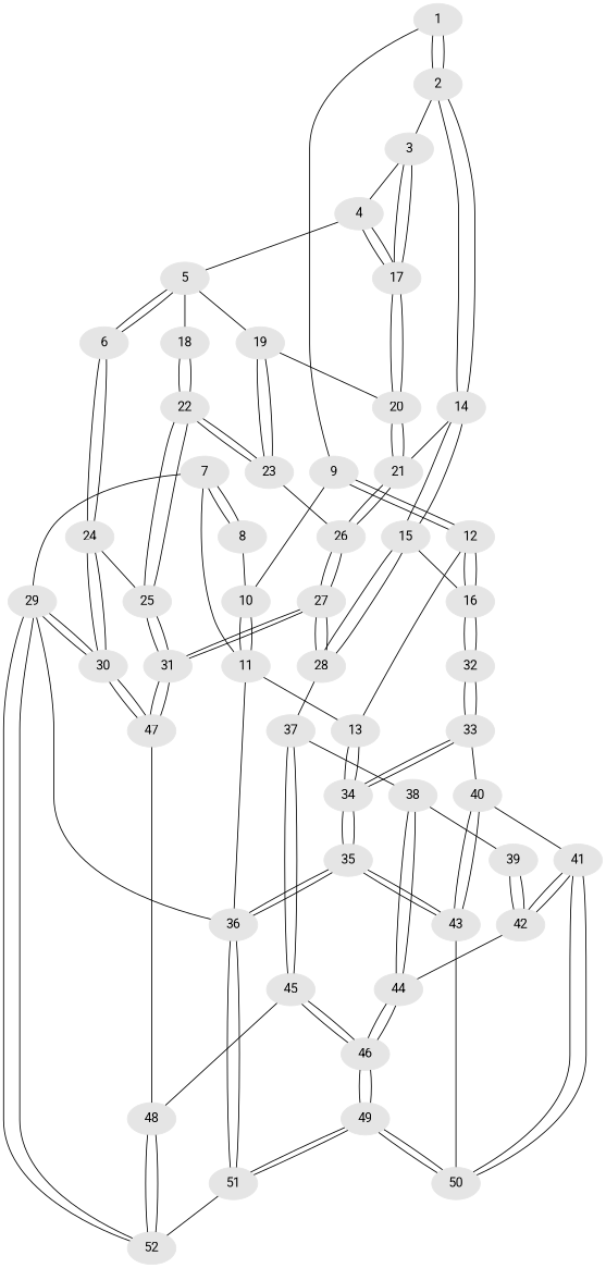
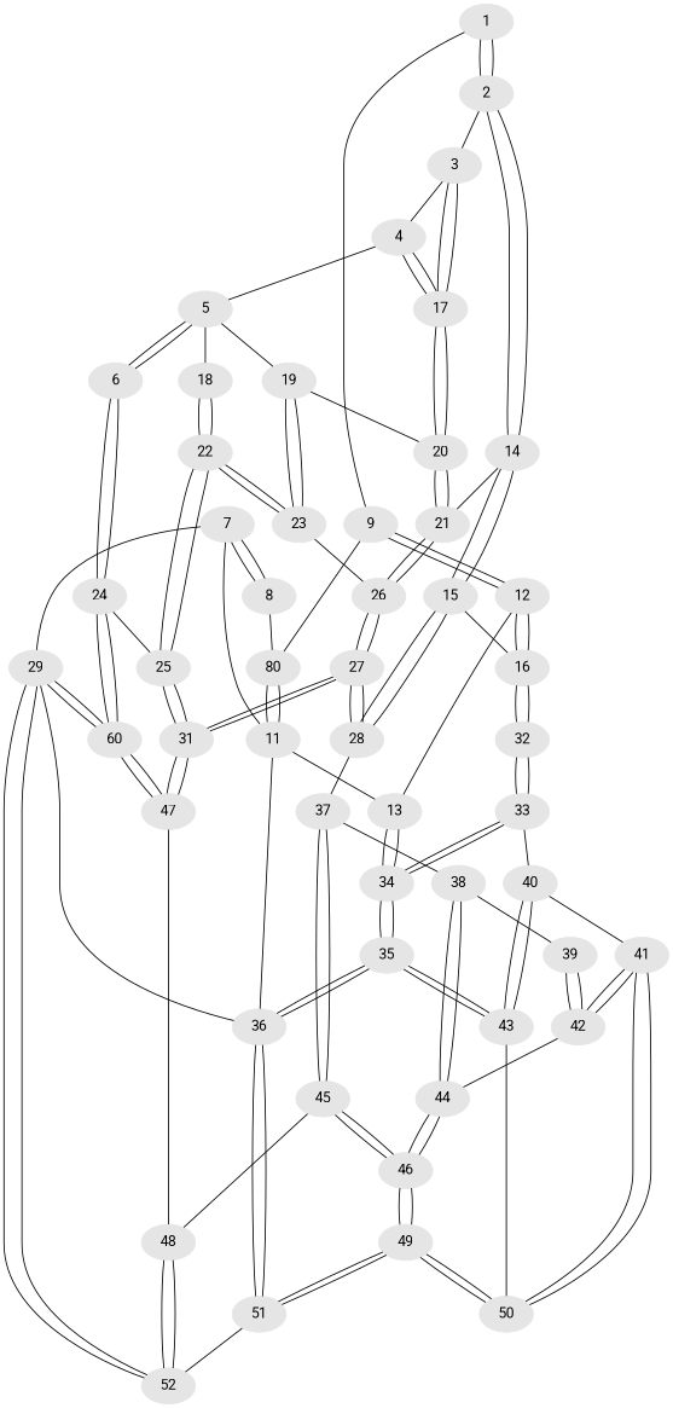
  graph {
    fontname=Roboto
    node [color=gray90 fontname=Roboto style=filled]
    edge [fontname=Roboto]
    1
    2
    9
    3
    14
-   10
+   10 [label=80]
    12
    4
    17
    15
    21
    5
    20
    6
    18
    19
    24
    22
    7
    8
    11
    29
    25
-   30
+   30 [label=60]
    13
    36
    52
    16
    34
    51
    32
    35
    28
    26
    37
    33
    23
    27
    31
    47
    38
    45
    48
    40
    39
    42
    43
    41
    50
    44
    46
    49
    1 -- 2
    1 -- 2
    1 -- 9
    2 -- 3
    2 -- 14
    2 -- 14
    9 -- 10
    9 -- 12
    9 -- 12
    3 -- 4
    3 -- 17
    3 -- 17
    14 -- 15
    14 -- 15
    14 -- 21
    10 -- 11
    10 -- 11
    12 -- 13
    12 -- 16
    12 -- 16
    4 -- 17
    4 -- 17
    4 -- 5
    17 -- 20
    17 -- 20
    15 -- 16
    15 -- 28
    15 -- 28
    21 -- 26
    21 -- 26
    5 -- 6
    5 -- 6
    5 -- 18
    5 -- 19
    20 -- 21
    20 -- 21
    6 -- 24
    6 -- 24
    18 -- 22
    18 -- 22
    19 -- 20
    19 -- 23
    19 -- 23
    24 -- 25
    24 -- 30
    24 -- 30
    22 -- 25
    22 -- 25
    22 -- 23
    22 -- 23
    7 -- 8
    7 -- 8
    7 -- 11
    7 -- 29
    8 -- 10
    11 -- 13
    11 -- 36
    29 -- 30
    29 -- 30
    29 -- 36
    29 -- 52
    29 -- 52
    25 -- 31
    25 -- 31
    30 -- 47
    30 -- 47
    13 -- 34
    13 -- 34
    36 -- 51
    36 -- 51
    16 -- 32
    16 -- 32
    34 -- 35
    34 -- 35
    51 -- 52
    32 -- 33
    32 -- 33
    35 -- 36
    35 -- 36
    35 -- 43
    35 -- 43
    28 -- 37
    26 -- 27
    26 -- 27
    37 -- 38
    37 -- 45
    37 -- 45
    33 -- 34
    33 -- 34
    33 -- 40
    23 -- 26
    27 -- 28
    27 -- 28
    27 -- 31
    27 -- 31
    31 -- 47
    31 -- 47
    47 -- 48
    38 -- 39
    38 -- 44
    38 -- 44
    45 -- 48
    45 -- 46
    45 -- 46
    48 -- 52
    48 -- 52
    40 -- 43
    40 -- 43
    40 -- 41
    39 -- 42
    39 -- 42
    42 -- 44
    43 -- 50
    41 -- 42
    41 -- 42
    41 -- 50
    41 -- 50
    44 -- 46
    44 -- 46
    46 -- 49
    46 -- 49
    49 -- 51
    49 -- 51
    49 -- 50
    49 -- 50
  }
